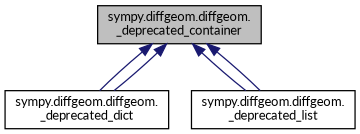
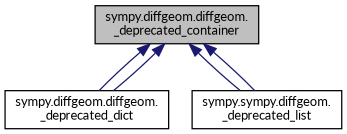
  digraph {
    fontname=Lato
    node [color=black fillcolor=white fontname=Lato fontsize=10 shape=record style=filled]
    edge [color=midnightblue dir=back fontname=Lato fontsize=10 labelfontname=Helvetica labelfontsize=10 style=solid]
    n1 [fillcolor=grey75 fontcolor=black height=0.2 label="sympy.diffgeom.diffgeom.\l_deprecated_container" width=0.4]
    n2 [height=0.2 label="sympy.diffgeom.diffgeom.\l_deprecated_dict" width=0.4]
-   n3 [height=0.2 label="sympy.diffgeom.diffgeom.\l_deprecated_list" width=0.4]
+   n3 [height=0.2 label="sympy.sympy.diffgeom.\l_deprecated_list" width=0.4]
    n1 -> n2
    n1 -> n2
    n1 -> n3
    n1 -> n3
  }
